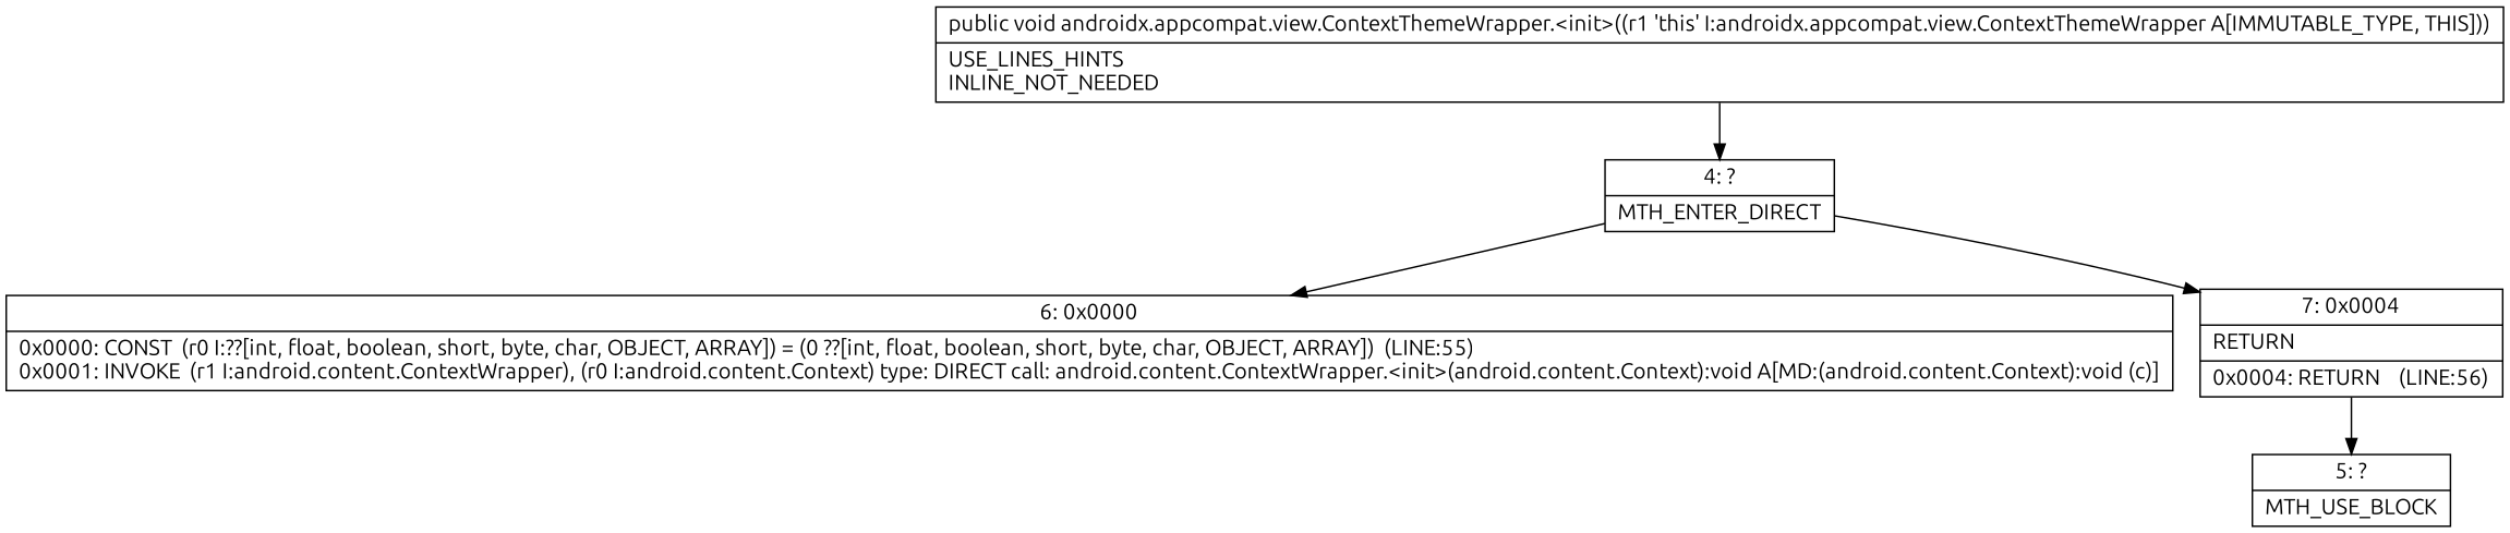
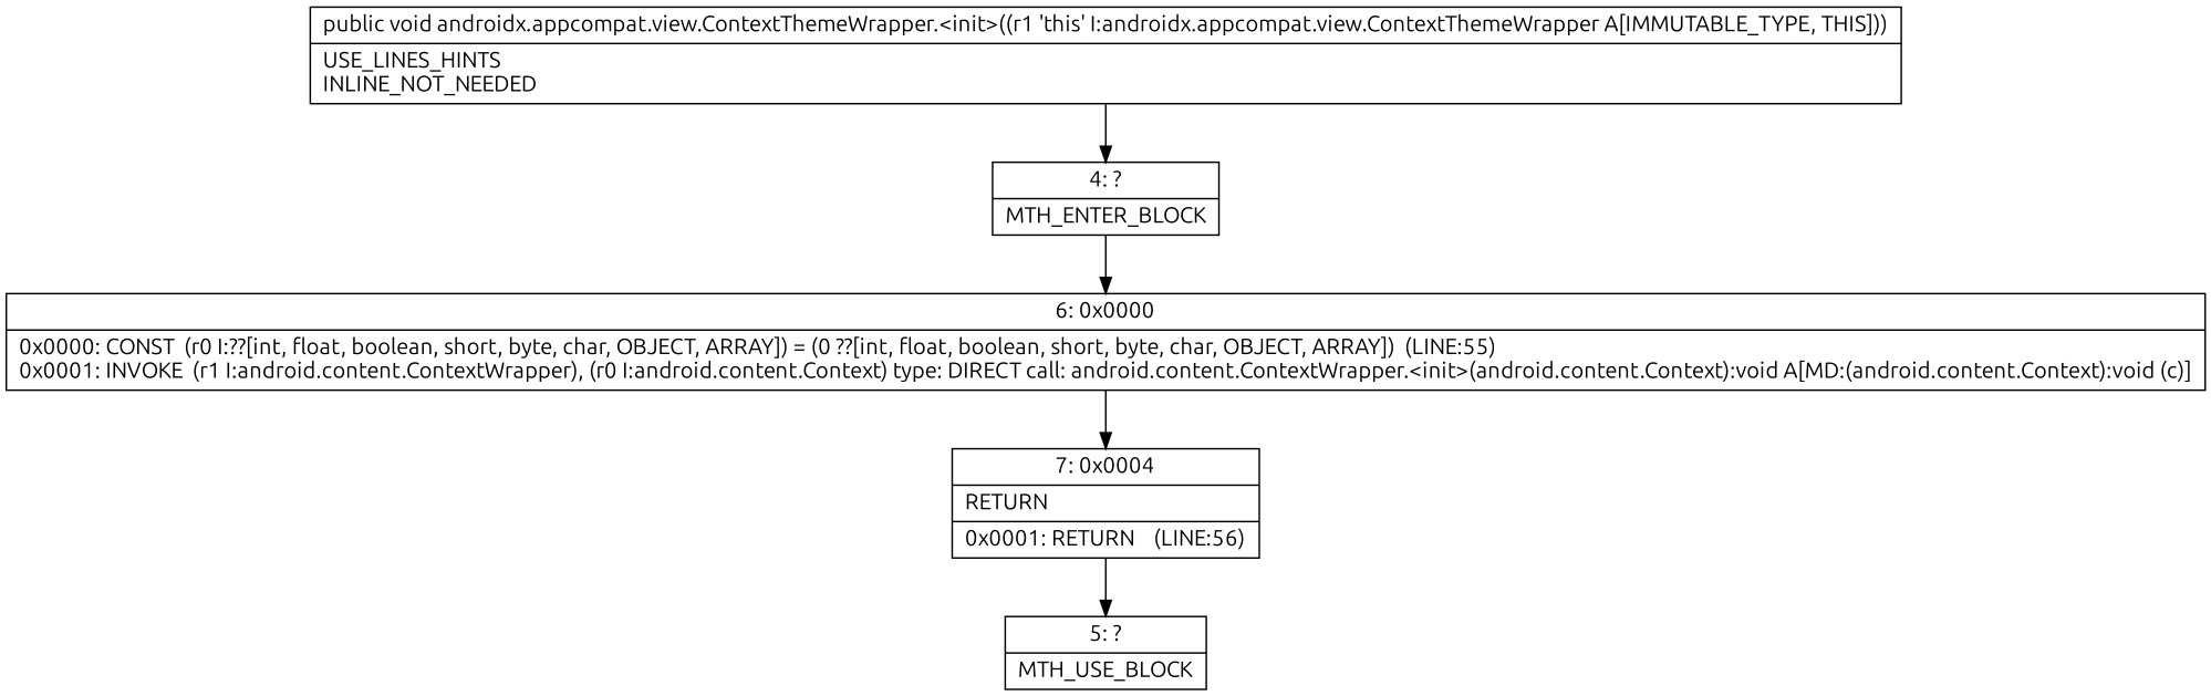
  digraph {
    fontname=Ubuntu
    node [fontname=Ubuntu shape=record]
    edge [fontname=Ubuntu]
-   n1 [label="{4\:\ ?|MTH_ENTER_DIRECT\l}"]
+   n1 [label="{4\:\ ?|MTH_ENTER_BLOCK\l}"]
    n2 [label="{6\:\ 0x0000|0x0000: CONST  (r0 I:??[int, float, boolean, short, byte, char, OBJECT, ARRAY]) = (0 ??[int, float, boolean, short, byte, char, OBJECT, ARRAY])  (LINE:55)\l0x0001: INVOKE  (r1 I:android.content.ContextWrapper), (r0 I:android.content.Context) type: DIRECT call: android.content.ContextWrapper.\<init\>(android.content.Context):void A[MD:(android.content.Context):void (c)]\l}"]
-   n3 [label="{7\:\ 0x0004|RETURN\l|0x0004: RETURN    (LINE:56)\l}"]
+   n3 [label="{7\:\ 0x0004|RETURN\l|0x0001: RETURN    (LINE:56)\l}"]
    n4 [label="{5\:\ ?|MTH_USE_BLOCK\l}"]
    n5 [label="{public void androidx.appcompat.view.ContextThemeWrapper.\<init\>((r1 'this' I:androidx.appcompat.view.ContextThemeWrapper A[IMMUTABLE_TYPE, THIS]))  | USE_LINES_HINTS\lINLINE_NOT_NEEDED\l}"]
    n1 -> n2
-   n1 -> n3
+   n2 -> n3
    n3 -> n4
    n5 -> n1
  }
